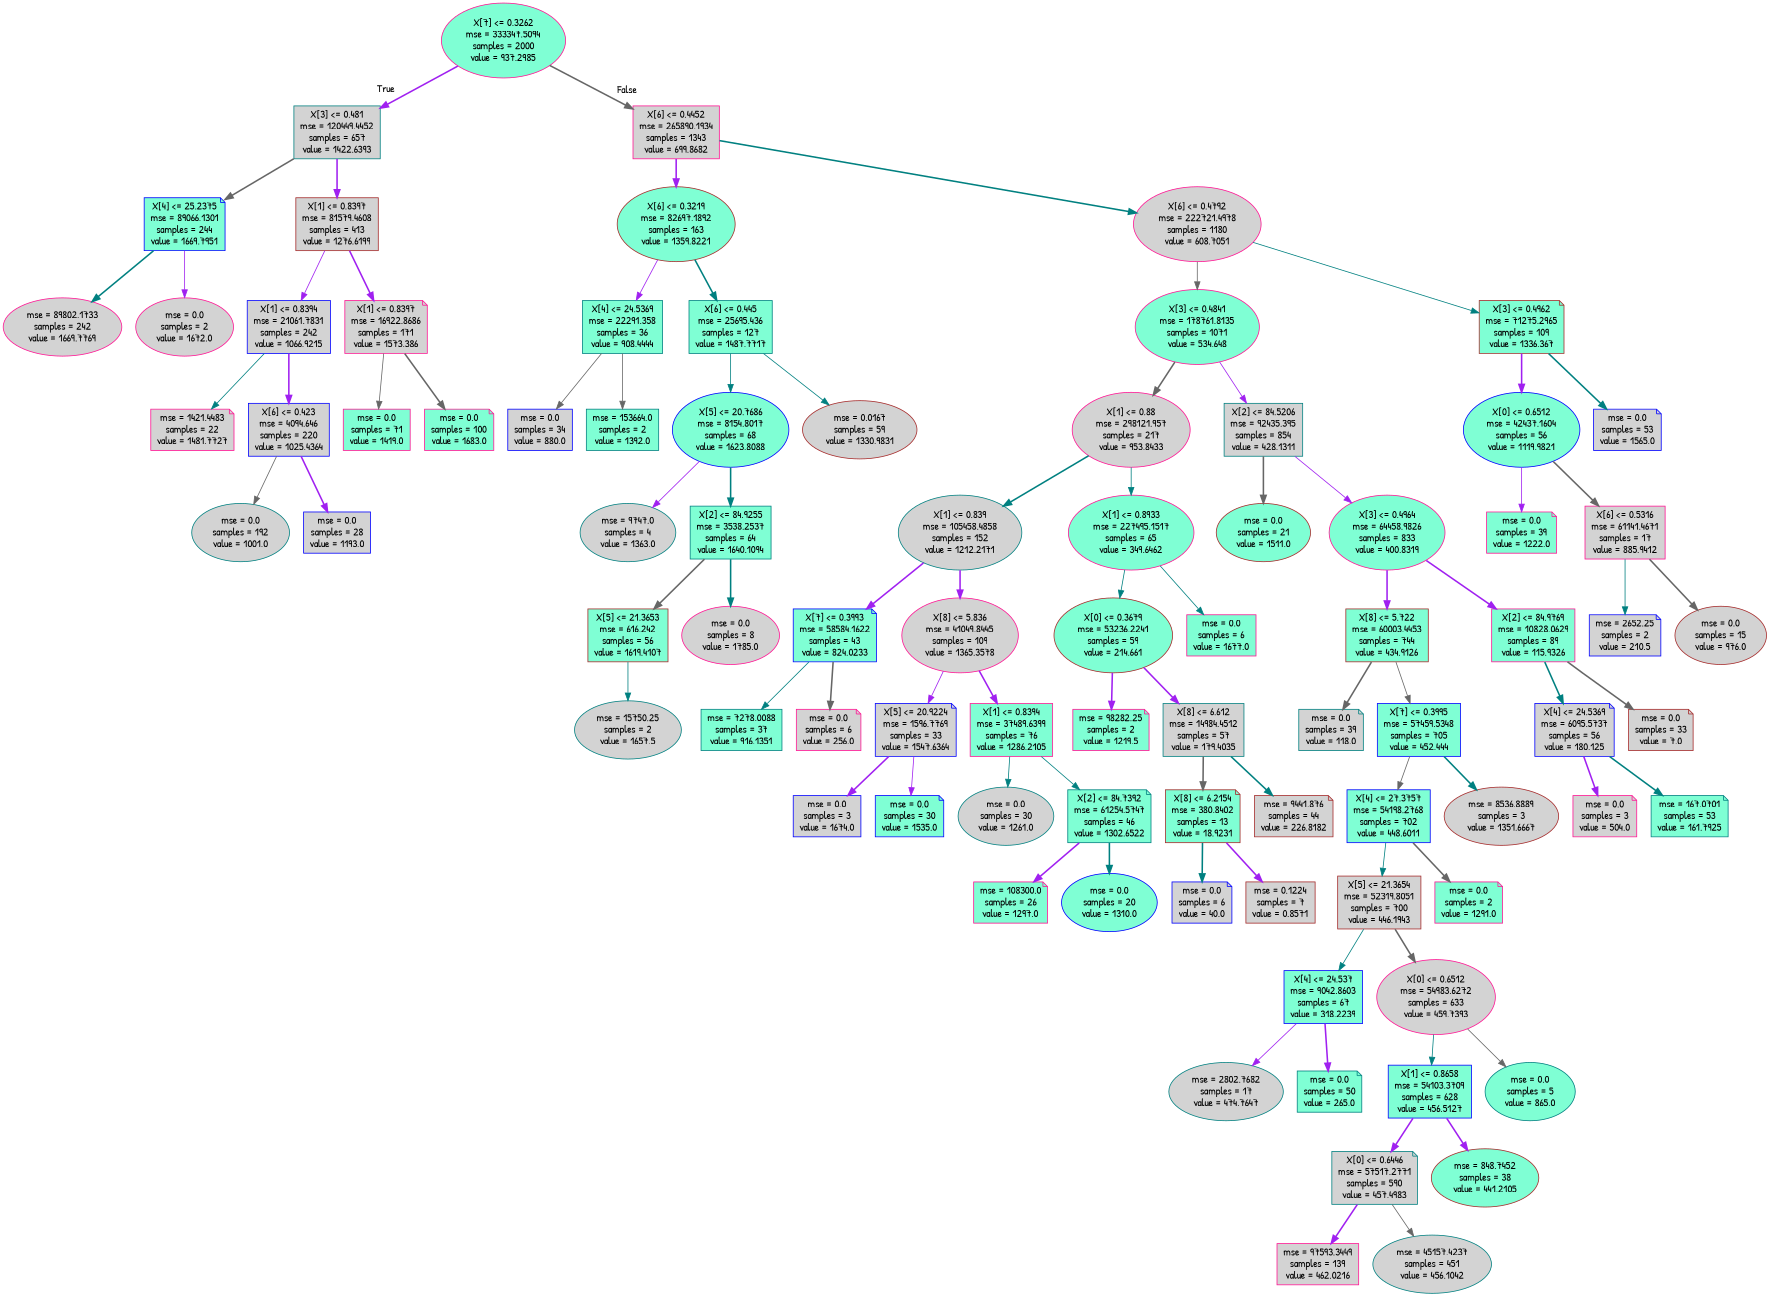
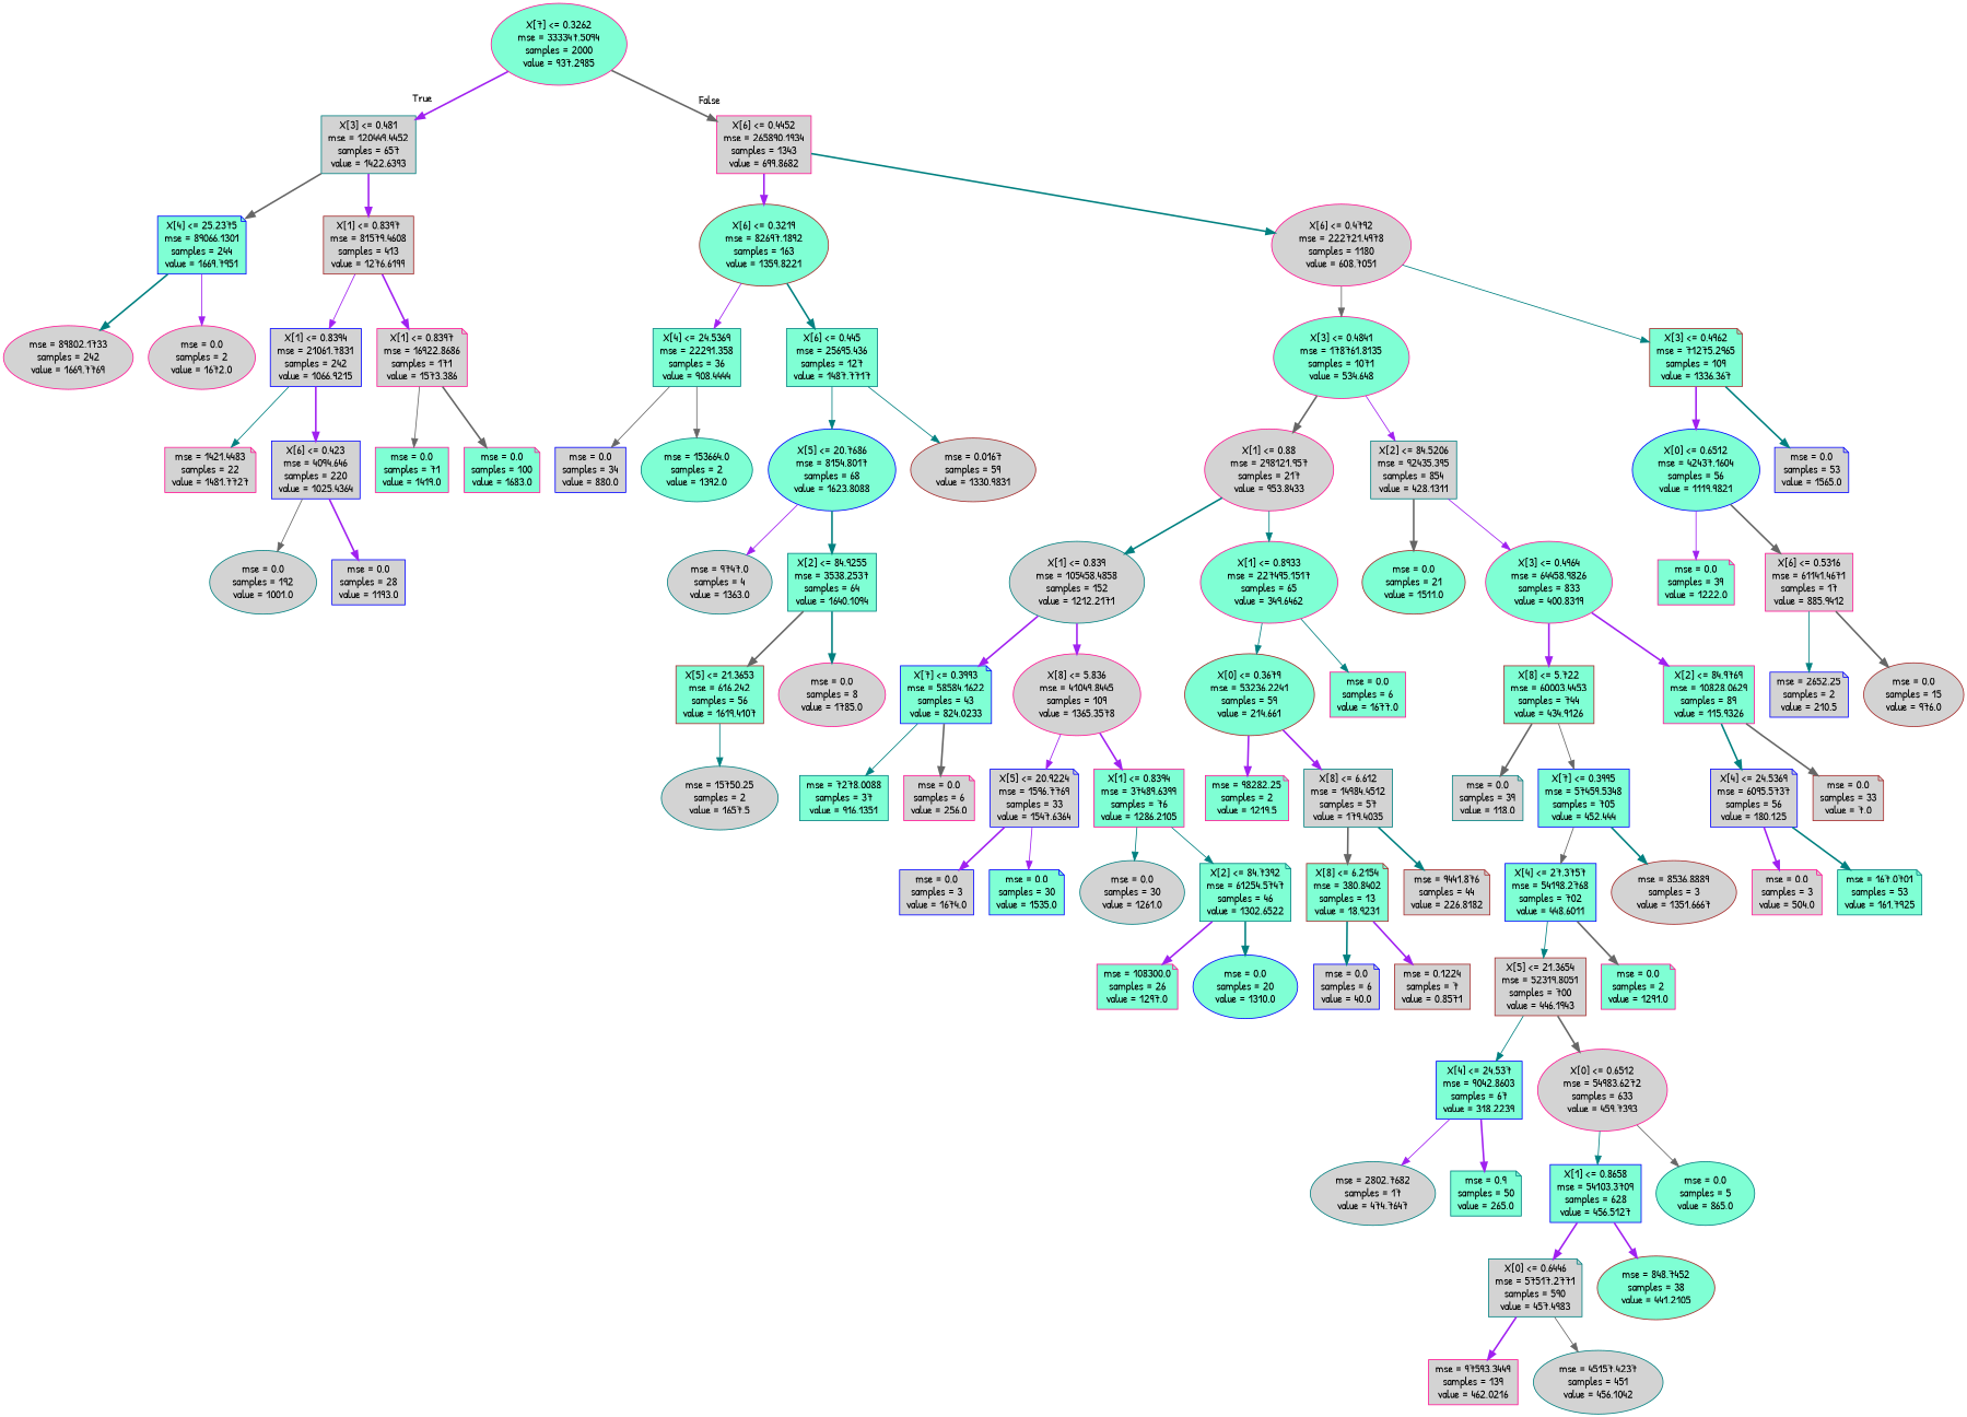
  digraph {
    fontname="Patrick Hand"
    node [color=deeppink fillcolor=lightgrey fontname="Patrick Hand" shape=ellipse style=filled]
    edge [color=purple fontname="Patrick Hand" style=bold]
    n1 [fillcolor=aquamarine label="X[7] <= 0.3262\nmse = 333347.5094\nsamples = 2000\nvalue = 937.2985"]
    n2 [color=teal label="X[3] <= 0.481\nmse = 120449.4452\nsamples = 657\nvalue = 1422.6393" shape=box]
    n3 [label="X[6] <= 0.4452\nmse = 265890.1934\nsamples = 1343\nvalue = 699.8682" shape=box]
    n4 [color=blue fillcolor=aquamarine label="X[4] <= 25.2375\nmse = 89066.1301\nsamples = 244\nvalue = 1669.7951" shape=note]
    n5 [color=brown label="X[1] <= 0.8397\nmse = 81579.4608\nsamples = 413\nvalue = 1276.6199" shape=box]
    n6 [color=brown fillcolor=aquamarine label="X[6] <= 0.3219\nmse = 82697.1892\nsamples = 163\nvalue = 1359.8221"]
    n7 [label="X[6] <= 0.4792\nmse = 222721.4978\nsamples = 1180\nvalue = 608.7051"]
    n8 [label="mse = 89802.1733\nsamples = 242\nvalue = 1669.7769"]
    n9 [label="mse = 0.0\nsamples = 2\nvalue = 1672.0"]
    n10 [color=blue label="X[1] <= 0.8394\nmse = 21061.7831\nsamples = 242\nvalue = 1066.9215" shape=box]
    n11 [label="X[1] <= 0.8397\nmse = 16922.8686\nsamples = 171\nvalue = 1573.386" shape=note]
    n12 [label="mse = 1421.4483\nsamples = 22\nvalue = 1481.7727" shape=note]
    n13 [color=blue label="X[6] <= 0.423\nmse = 4094.646\nsamples = 220\nvalue = 1025.4364" shape=box]
    n14 [fillcolor=aquamarine label="mse = 0.0\nsamples = 71\nvalue = 1419.0" shape=box]
    n15 [fillcolor=aquamarine label="mse = 0.0\nsamples = 100\nvalue = 1683.0" shape=note]
    n16 [color=teal label="mse = 0.0\nsamples = 192\nvalue = 1001.0"]
    n17 [color=blue label="mse = 0.0\nsamples = 28\nvalue = 1193.0" shape=box]
    n18 [color=teal fillcolor=aquamarine label="X[4] <= 24.5369\nmse = 22291.358\nsamples = 36\nvalue = 908.4444" shape=box]
    n19 [color=teal fillcolor=aquamarine label="X[6] <= 0.445\nmse = 25695.436\nsamples = 127\nvalue = 1487.7717" shape=box]
    n20 [fillcolor=aquamarine label="X[3] <= 0.4841\nmse = 178761.8135\nsamples = 1071\nvalue = 534.648"]
    n21 [color=brown fillcolor=aquamarine label="X[3] <= 0.4962\nmse = 71275.2965\nsamples = 109\nvalue = 1336.367" shape=note]
    n22 [color=blue label="mse = 0.0\nsamples = 34\nvalue = 880.0" shape=box]
-   n23 [color=teal fillcolor=aquamarine label="mse = 153664.0\nsamples = 2\nvalue = 1392.0" shape=box]
+   n23 [color=teal fillcolor=aquamarine label="mse = 153664.0\nsamples = 2\nvalue = 1392.0"]
    n24 [color=blue fillcolor=aquamarine label="X[5] <= 20.7686\nmse = 8154.8017\nsamples = 68\nvalue = 1623.8088"]
    n25 [color=brown label="mse = 0.0167\nsamples = 59\nvalue = 1330.9831"]
    n26 [color=teal label="mse = 9747.0\nsamples = 4\nvalue = 1363.0"]
    n27 [color=teal fillcolor=aquamarine label="X[2] <= 84.9255\nmse = 3538.2537\nsamples = 64\nvalue = 1640.1094" shape=box]
    n28 [color=brown fillcolor=aquamarine label="X[5] <= 21.3653\nmse = 616.242\nsamples = 56\nvalue = 1619.4107" shape=box]
    n29 [label="mse = 0.0\nsamples = 8\nvalue = 1785.0"]
    n30 [color=teal label="mse = 15750.25\nsamples = 2\nvalue = 1657.5"]
    n31 [label="X[1] <= 0.88\nmse = 298121.957\nsamples = 217\nvalue = 953.8433"]
    n32 [color=teal label="X[2] <= 84.5206\nmse = 92435.395\nsamples = 854\nvalue = 428.1311" shape=box]
    n33 [color=blue fillcolor=aquamarine label="X[0] <= 0.6512\nmse = 42437.1604\nsamples = 56\nvalue = 1119.9821"]
    n34 [color=blue label="mse = 0.0\nsamples = 53\nvalue = 1565.0" shape=note]
    n35 [color=teal label="X[1] <= 0.839\nmse = 105458.4858\nsamples = 152\nvalue = 1212.2171"]
    n36 [fillcolor=aquamarine label="X[1] <= 0.8933\nmse = 227495.1517\nsamples = 65\nvalue = 349.6462"]
    n37 [color=brown fillcolor=aquamarine label="mse = 0.0\nsamples = 21\nvalue = 1511.0"]
    n38 [fillcolor=aquamarine label="X[3] <= 0.4964\nmse = 64458.9826\nsamples = 833\nvalue = 400.8319"]
    n39 [color=blue fillcolor=aquamarine label="X[7] <= 0.3993\nmse = 58584.1622\nsamples = 43\nvalue = 824.0233" shape=note]
    n40 [label="X[8] <= 5.836\nmse = 41049.8445\nsamples = 109\nvalue = 1365.3578"]
    n41 [color=brown fillcolor=aquamarine label="X[0] <= 0.3679\nmse = 53236.2241\nsamples = 59\nvalue = 214.661"]
    n42 [fillcolor=aquamarine label="mse = 0.0\nsamples = 6\nvalue = 1677.0" shape=box]
    n43 [color=teal fillcolor=aquamarine label="mse = 7278.0088\nsamples = 37\nvalue = 916.1351" shape=box]
    n44 [label="mse = 0.0\nsamples = 6\nvalue = 256.0" shape=note]
    n45 [color=blue label="X[5] <= 20.9224\nmse = 1596.7769\nsamples = 33\nvalue = 1547.6364" shape=note]
    n46 [fillcolor=aquamarine label="X[1] <= 0.8394\nmse = 37489.6399\nsamples = 76\nvalue = 1286.2105" shape=box]
    n47 [color=blue label="mse = 0.0\nsamples = 3\nvalue = 1674.0" shape=box]
    n48 [color=blue fillcolor=aquamarine label="mse = 0.0\nsamples = 30\nvalue = 1535.0" shape=note]
    n49 [color=teal label="mse = 0.0\nsamples = 30\nvalue = 1261.0"]
    n50 [color=teal fillcolor=aquamarine label="X[2] <= 84.7392\nmse = 61254.5747\nsamples = 46\nvalue = 1302.6522" shape=note]
    n51 [fillcolor=aquamarine label="mse = 108300.0\nsamples = 26\nvalue = 1297.0" shape=note]
    n52 [color=blue fillcolor=aquamarine label="mse = 0.0\nsamples = 20\nvalue = 1310.0"]
    n53 [fillcolor=aquamarine label="mse = 98282.25\nsamples = 2\nvalue = 1219.5" shape=note]
    n54 [color=teal label="X[8] <= 6.612\nmse = 14984.4512\nsamples = 57\nvalue = 179.4035" shape=box]
    n55 [color=brown fillcolor=aquamarine label="X[8] <= 6.2154\nmse = 380.8402\nsamples = 13\nvalue = 18.9231" shape=note]
    n56 [color=brown label="mse = 9441.876\nsamples = 44\nvalue = 226.8182" shape=note]
    n57 [color=blue label="mse = 0.0\nsamples = 6\nvalue = 40.0" shape=note]
    n58 [color=brown label="mse = 0.1224\nsamples = 7\nvalue = 0.8571" shape=box]
    n59 [color=brown fillcolor=aquamarine label="X[8] <= 5.722\nmse = 60003.4453\nsamples = 744\nvalue = 434.9126" shape=box]
    n60 [fillcolor=aquamarine label="X[2] <= 84.9769\nmse = 10828.0629\nsamples = 89\nvalue = 115.9326" shape=box]
    n61 [color=teal label="mse = 0.0\nsamples = 39\nvalue = 118.0" shape=note]
    n62 [color=blue fillcolor=aquamarine label="X[7] <= 0.3995\nmse = 57459.5348\nsamples = 705\nvalue = 452.444" shape=box]
    n63 [color=blue label="X[4] <= 24.5369\nmse = 6095.5737\nsamples = 56\nvalue = 180.125" shape=note]
    n64 [color=brown label="mse = 0.0\nsamples = 33\nvalue = 7.0" shape=note]
    n65 [color=blue fillcolor=aquamarine label="X[4] <= 27.3757\nmse = 54198.2768\nsamples = 702\nvalue = 448.6011" shape=box]
    n66 [color=brown label="mse = 8536.8889\nsamples = 3\nvalue = 1351.6667"]
    n67 [color=brown label="X[5] <= 21.3654\nmse = 52319.8051\nsamples = 700\nvalue = 446.1943" shape=box]
    n68 [fillcolor=aquamarine label="mse = 0.0\nsamples = 2\nvalue = 1291.0" shape=note]
    n69 [color=blue fillcolor=aquamarine label="X[4] <= 24.537\nmse = 9042.8603\nsamples = 67\nvalue = 318.2239" shape=box]
    n70 [label="X[0] <= 0.6512\nmse = 54983.6272\nsamples = 633\nvalue = 459.7393"]
    n71 [color=teal label="mse = 2802.7682\nsamples = 17\nvalue = 474.7647"]
-   n72 [color=teal fillcolor=aquamarine label="mse = 0.0\nsamples = 50\nvalue = 265.0" shape=note]
+   n72 [color=teal fillcolor=aquamarine label="mse = 0.9\nsamples = 50\nvalue = 265.0" shape=note]
    n73 [color=blue fillcolor=aquamarine label="X[1] <= 0.8658\nmse = 54103.3709\nsamples = 628\nvalue = 456.5127" shape=box]
    n74 [color=teal fillcolor=aquamarine label="mse = 0.0\nsamples = 5\nvalue = 865.0"]
    n75 [color=teal label="X[0] <= 0.6446\nmse = 57517.2771\nsamples = 590\nvalue = 457.4983" shape=note]
    n76 [color=brown fillcolor=aquamarine label="mse = 848.7452\nsamples = 38\nvalue = 441.2105"]
    n77 [label="mse = 97593.3449\nsamples = 139\nvalue = 462.0216" shape=box]
    n78 [color=teal label="mse = 45157.4237\nsamples = 451\nvalue = 456.1042"]
    n79 [label="mse = 0.0\nsamples = 3\nvalue = 504.0" shape=note]
    n80 [color=teal fillcolor=aquamarine label="mse = 167.0701\nsamples = 53\nvalue = 161.7925" shape=note]
    n81 [fillcolor=aquamarine label="mse = 0.0\nsamples = 39\nvalue = 1222.0" shape=note]
    n82 [label="X[6] <= 0.5316\nmse = 61141.4671\nsamples = 17\nvalue = 885.9412" shape=box]
    n83 [color=blue label="mse = 2652.25\nsamples = 2\nvalue = 210.5" shape=note]
    n84 [color=brown label="mse = 0.0\nsamples = 15\nvalue = 976.0"]
    n1 -> n2 [headlabel=True labelangle=45 labeldistance=2.5]
    n1 -> n3 [color=gray40 headlabel=False labelangle=-45 labeldistance=2.5]
    n2 -> n4 [color=gray40]
    n2 -> n5
    n3 -> n6
    n3 -> n7 [color=teal]
    n4 -> n8 [color=teal]
    n4 -> n9 [style=solid]
    n5 -> n10 [style=solid]
    n5 -> n11
    n6 -> n18 [style=solid]
    n6 -> n19 [color=teal]
    n7 -> n20 [color=gray40 style=solid]
    n7 -> n21 [color=teal style=solid]
    n10 -> n12 [color=teal style=solid]
    n10 -> n13
    n11 -> n14 [color=gray40 style=solid]
    n11 -> n15 [color=gray40]
    n13 -> n16 [color=gray40 style=solid]
    n13 -> n17
    n18 -> n22 [color=gray40 style=solid]
    n18 -> n23 [color=gray40 style=solid]
    n19 -> n24 [color=teal style=solid]
    n19 -> n25 [color=teal style=solid]
    n20 -> n31 [color=gray40]
    n20 -> n32 [style=solid]
    n21 -> n33
    n21 -> n34 [color=teal]
    n24 -> n26 [style=solid]
    n24 -> n27 [color=teal]
    n27 -> n28 [color=gray40]
    n27 -> n29 [color=teal]
    n28 -> n30 [color=teal style=solid]
    n31 -> n35 [color=teal]
    n31 -> n36 [color=teal style=solid]
    n32 -> n37 [color=gray40]
    n32 -> n38 [style=solid]
    n33 -> n81 [style=solid]
    n33 -> n82 [color=gray40]
    n35 -> n39
    n35 -> n40
    n36 -> n41 [color=teal style=solid]
    n36 -> n42 [color=teal style=solid]
    n38 -> n59
    n38 -> n60
    n39 -> n43 [color=teal style=solid]
    n39 -> n44 [color=gray40]
    n40 -> n45 [style=solid]
    n40 -> n46
    n41 -> n53
    n41 -> n54
    n45 -> n47
    n45 -> n48 [style=solid]
    n46 -> n49 [color=teal style=solid]
    n46 -> n50 [color=teal style=solid]
    n50 -> n51
    n50 -> n52 [color=teal]
    n54 -> n55 [color=gray40]
    n54 -> n56 [color=teal]
    n55 -> n57 [color=teal]
    n55 -> n58
    n59 -> n61 [color=gray40]
    n59 -> n62 [color=gray40 style=solid]
    n60 -> n63 [color=teal]
    n60 -> n64 [color=gray40]
    n62 -> n65 [color=gray40 style=solid]
    n62 -> n66 [color=teal]
    n63 -> n79
    n63 -> n80 [color=teal]
    n65 -> n67 [color=teal style=solid]
    n65 -> n68 [color=gray40]
    n67 -> n69 [color=teal style=solid]
    n67 -> n70 [color=gray40]
    n69 -> n71 [style=solid]
    n69 -> n72
    n70 -> n73 [color=teal style=solid]
    n70 -> n74 [color=gray40 style=solid]
    n73 -> n75
    n73 -> n76
    n75 -> n77
    n75 -> n78 [color=gray40 style=solid]
    n82 -> n83 [color=teal style=solid]
    n82 -> n84 [color=gray40]
  }
